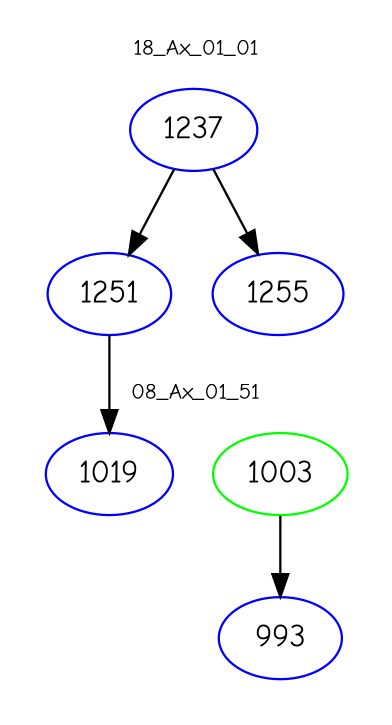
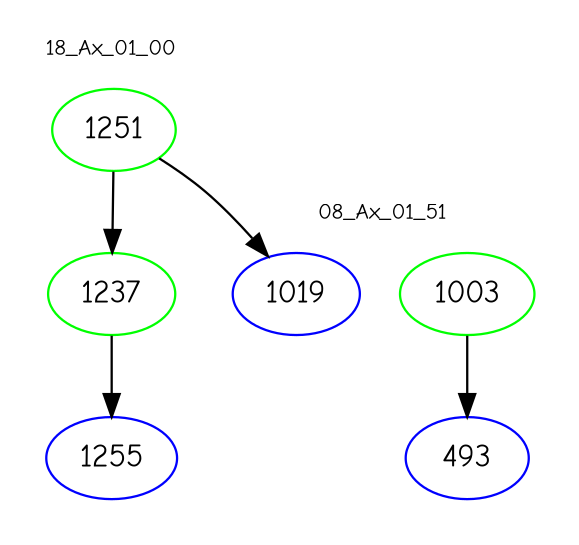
  digraph {
    fontname="Comic Neue"
    node [color=blue fontname="Comic Neue"]
    edge [color=black fontname="Comic Neue"]
-   n1 [label=1251]
-   n2 [label=1237]
+   n1 [color=green label=1251]
+   n2 [color=green label=1237]
    n3 [label=1255]
    n4 [color=green label=1003]
-   n5 [label=993]
+   n5 [label=493]
    n6 [label=1019]
    subgraph cluster_1 {
      color=white
      fontsize=10
-     label="18_Ax_01_01"
+     label="18_Ax_01_00"
      n1
      n2
      n3
    }
    subgraph cluster_2 {
      color=white
      fontsize=10
      label="08_Ax_01_51"
      n4
      n5
      n6
    }
-   n2 -> n1
+   n1 -> n2
    n1 -> n6
    n2 -> n3
    n4 -> n5
  }
